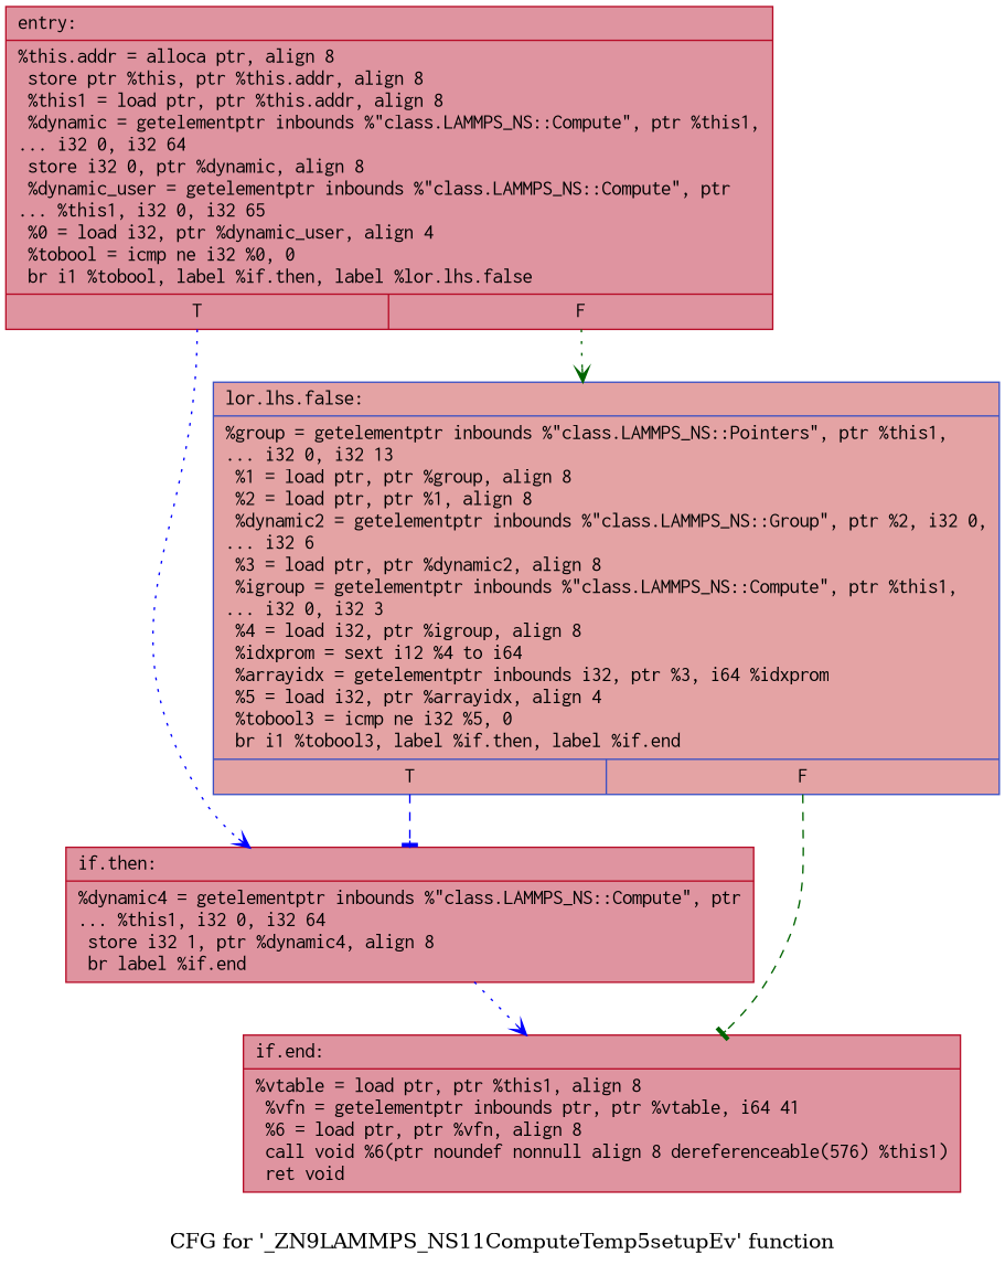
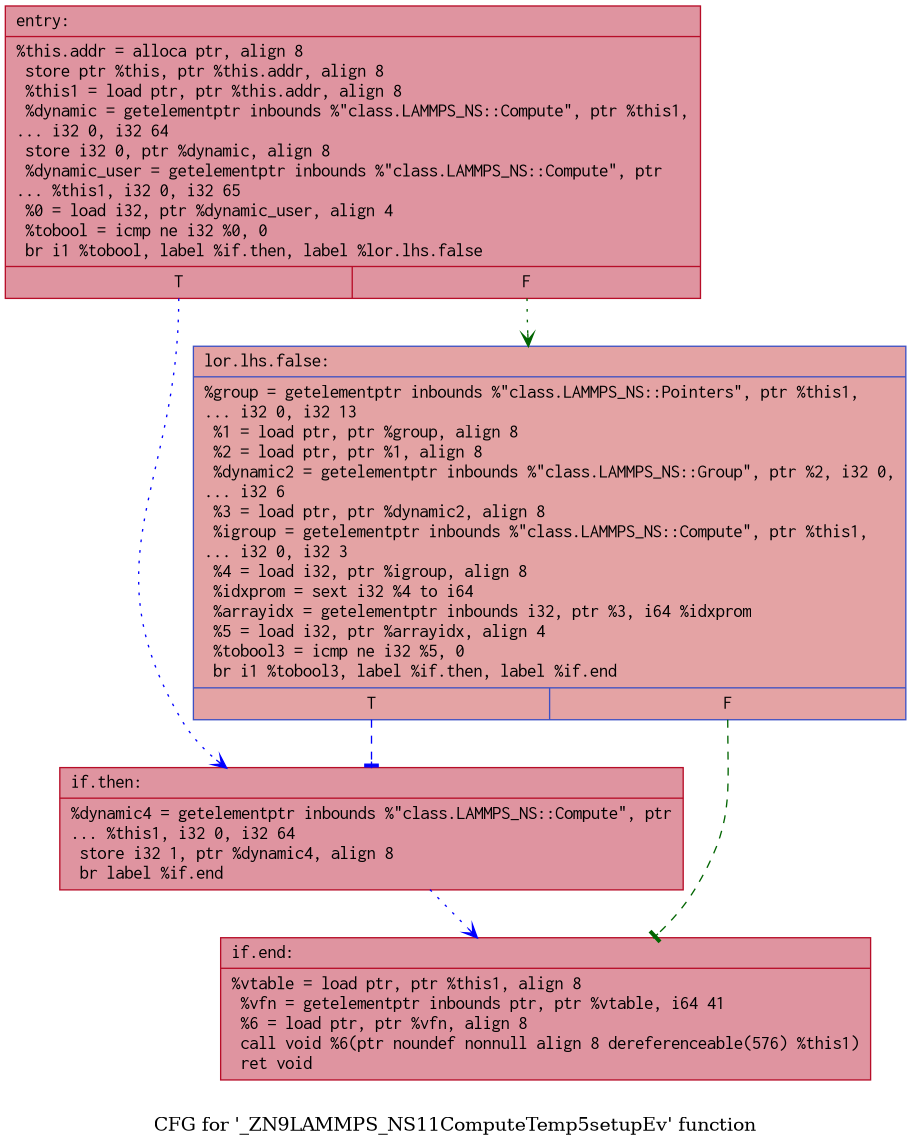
  digraph {
    label="CFG for '_ZN9LAMMPS_NS11ComputeTemp5setupEv' function"
    node [color="#b70d28ff" fillcolor="#b70d2870" fontname=Courier shape=record style=filled]
    edge [tailport=s0 color=blue style=dotted arrowhead=vee]
    n1 [label="{entry:\l|  %this.addr = alloca ptr, align 8\l  store ptr %this, ptr %this.addr, align 8\l  %this1 = load ptr, ptr %this.addr, align 8\l  %dynamic = getelementptr inbounds %\"class.LAMMPS_NS::Compute\", ptr %this1,\l... i32 0, i32 64\l  store i32 0, ptr %dynamic, align 8\l  %dynamic_user = getelementptr inbounds %\"class.LAMMPS_NS::Compute\", ptr\l... %this1, i32 0, i32 65\l  %0 = load i32, ptr %dynamic_user, align 4\l  %tobool = icmp ne i32 %0, 0\l  br i1 %tobool, label %if.then, label %lor.lhs.false\l|{<s0>T|<s1>F}}"]
    n2 [label="{if.then:\l|  %dynamic4 = getelementptr inbounds %\"class.LAMMPS_NS::Compute\", ptr\l... %this1, i32 0, i32 64\l  store i32 1, ptr %dynamic4, align 8\l  br label %if.end\l}"]
-   n3 [color="#3d50c3ff" fillcolor="#c32e3170" label="{lor.lhs.false:\l|  %group = getelementptr inbounds %\"class.LAMMPS_NS::Pointers\", ptr %this1,\l... i32 0, i32 13\l  %1 = load ptr, ptr %group, align 8\l  %2 = load ptr, ptr %1, align 8\l  %dynamic2 = getelementptr inbounds %\"class.LAMMPS_NS::Group\", ptr %2, i32 0,\l... i32 6\l  %3 = load ptr, ptr %dynamic2, align 8\l  %igroup = getelementptr inbounds %\"class.LAMMPS_NS::Compute\", ptr %this1,\l... i32 0, i32 3\l  %4 = load i32, ptr %igroup, align 8\l  %idxprom = sext i12 %4 to i64\l  %arrayidx = getelementptr inbounds i32, ptr %3, i64 %idxprom\l  %5 = load i32, ptr %arrayidx, align 4\l  %tobool3 = icmp ne i32 %5, 0\l  br i1 %tobool3, label %if.then, label %if.end\l|{<s0>T|<s1>F}}"]
+   n3 [color="#3d50c3ff" fillcolor="#c32e3170" label="{lor.lhs.false:\l|  %group = getelementptr inbounds %\"class.LAMMPS_NS::Pointers\", ptr %this1,\l... i32 0, i32 13\l  %1 = load ptr, ptr %group, align 8\l  %2 = load ptr, ptr %1, align 8\l  %dynamic2 = getelementptr inbounds %\"class.LAMMPS_NS::Group\", ptr %2, i32 0,\l... i32 6\l  %3 = load ptr, ptr %dynamic2, align 8\l  %igroup = getelementptr inbounds %\"class.LAMMPS_NS::Compute\", ptr %this1,\l... i32 0, i32 3\l  %4 = load i32, ptr %igroup, align 8\l  %idxprom = sext i32 %4 to i64\l  %arrayidx = getelementptr inbounds i32, ptr %3, i64 %idxprom\l  %5 = load i32, ptr %arrayidx, align 4\l  %tobool3 = icmp ne i32 %5, 0\l  br i1 %tobool3, label %if.then, label %if.end\l|{<s0>T|<s1>F}}"]
    n4 [label="{if.end:\l|  %vtable = load ptr, ptr %this1, align 8\l  %vfn = getelementptr inbounds ptr, ptr %vtable, i64 41\l  %6 = load ptr, ptr %vfn, align 8\l  call void %6(ptr noundef nonnull align 8 dereferenceable(576) %this1)\l  ret void\l}"]
    n1 -> n2
    n1 -> n3 [tailport=s1 color=darkgreen]
    n2 -> n4 [tailport=""]
    n3 -> n2 [style=dashed arrowhead=tee]
    n3 -> n4 [tailport=s1 color=darkgreen style=dashed arrowhead=tee]
  }
